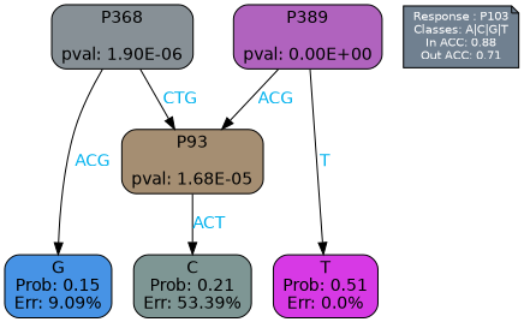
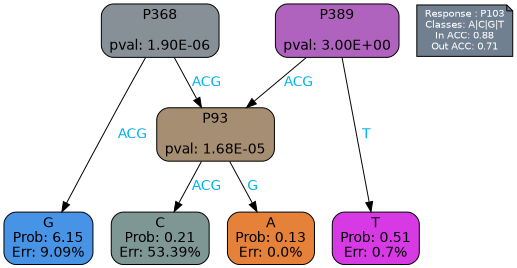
  digraph {
    ranksep=equally
    splines=polylines
    node [color=black fontname=helvetica shape=box style="filled, rounded"]
    edge [fontcolor=deepskyblue2 fontname=helvetica]
-   n1 [fillcolor="#4793e5" label="G\nProb: 0.15\nErr: 9.09%"]
+   n1 [fillcolor="#4793e5" label="G\nProb: 6.15\nErr: 9.09%"]
    n2 [fillcolor="#7e9694" label="C\nProb: 0.21\nErr: 53.39%"]
-   n4 [fillcolor="#d739e5" label="T\nProb: 0.51\nErr: 0.0%"]
+   n3 [fillcolor="#e58139" label="A\nProb: 0.13\nErr: 0.0%"]
+   n4 [fillcolor="#d739e5" label="T\nProb: 0.51\nErr: 0.7%"]
    n5 [align=left fillcolor=slategray fontcolor=white fontsize=10 label="Response : P103\nClasses: A|C|G|T\nIn ACC: 0.88\nOut ACC: 0.71\n" shape=note style=filled]
-   n6 [fillcolor="#b063be" label="P389\n\npval: 0.00E+00"]
+   n6 [fillcolor="#b063be" label="P389\n\npval: 3.00E+00"]
    n7 [fillcolor="#a58e72" label="P93\n\npval: 1.68E-05"]
    n8 [fillcolor="#879096" label="P368\n\npval: 1.90E-06"]
    subgraph sub_1 {
      rank=same
      n1
      n2
+     n3
      n4
    }
    subgraph sub_2 {
      rank=same
      n5
      n6
    }
    n6 -> n4 [label=T]
    n6 -> n7 [label=ACG]
-   n7 -> n2 [label=ACT]
+   n7 -> n2 [label=ACG]
+   n7 -> n3 [label=G]
    n8 -> n1 [label=ACG]
-   n8 -> n7 [label=CTG]
+   n8 -> n7 [label=ACG]
  }
